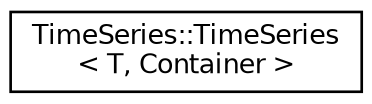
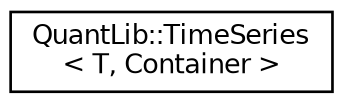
  digraph {
    rankdir=LR
-   n1 [color=black fillcolor=white fontname=Helvetica fontsize=10 height=0.2 label="TimeSeries::TimeSeries\l\< T, Container \>" shape=record style=filled width=0.4]
+   n1 [color=black fillcolor=white fontname=Helvetica fontsize=10 height=0.2 label="QuantLib::TimeSeries\l\< T, Container \>" shape=record style=filled width=0.4]
  }
